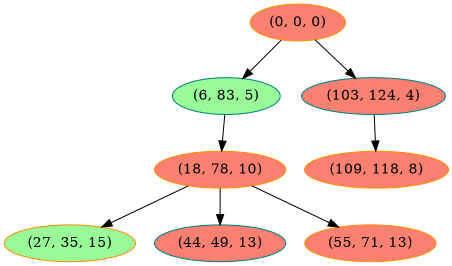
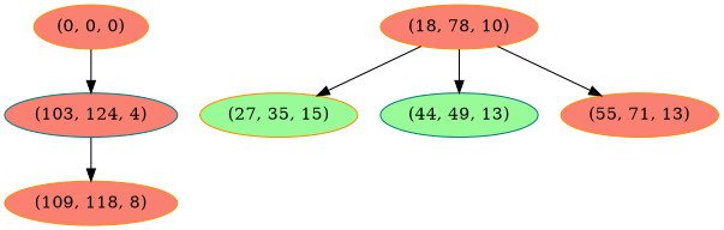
  digraph {
    node [color=darkorange fillcolor=salmon style=filled]
    "(0, 0, 0)"
-   "(6, 83, 5)" [color=teal fillcolor=palegreen]
    "(103, 124, 4)" [color=teal]
    "(18, 78, 10)"
    "(109, 118, 8)"
    "(27, 35, 15)" [fillcolor=palegreen]
-   "(44, 49, 13)" [color=teal]
+   "(44, 49, 13)" [color=teal fillcolor=palegreen]
    "(55, 71, 13)"
-   "(0, 0, 0)" -> "(6, 83, 5)"
    "(0, 0, 0)" -> "(103, 124, 4)"
-   "(6, 83, 5)" -> "(18, 78, 10)"
    "(103, 124, 4)" -> "(109, 118, 8)"
    "(18, 78, 10)" -> "(27, 35, 15)"
    "(18, 78, 10)" -> "(44, 49, 13)"
    "(18, 78, 10)" -> "(55, 71, 13)"
  }
